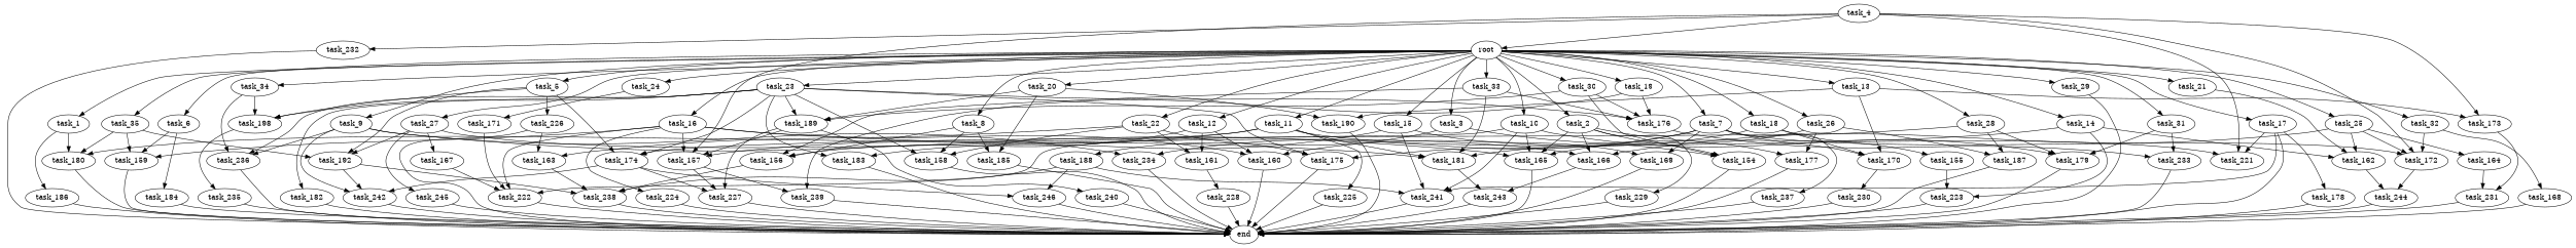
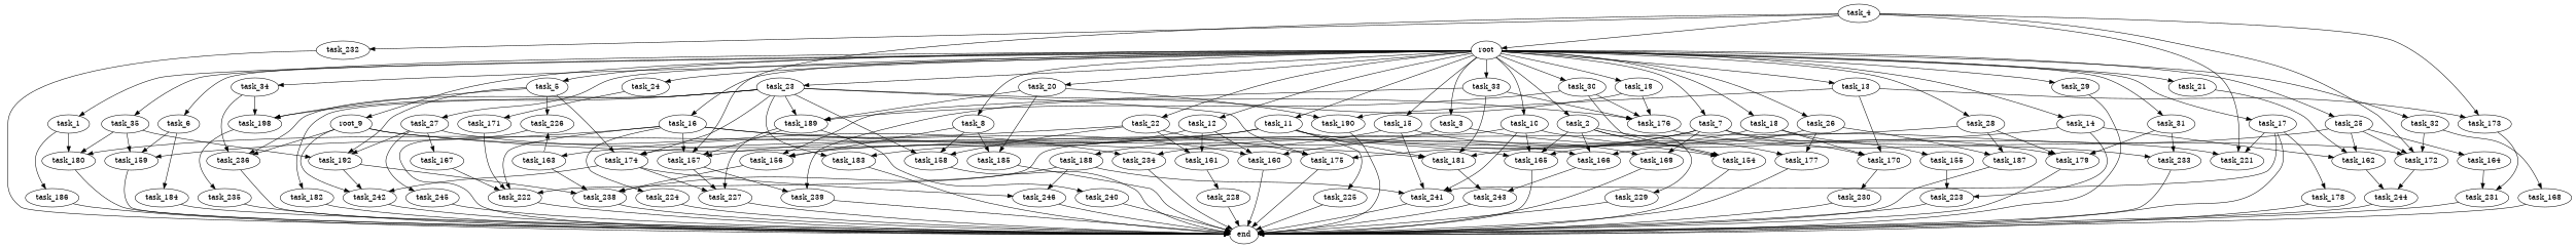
  digraph {
    fontname="DejaVu Serif"
    node [fontname="DejaVu Serif"]
    edge [fontname="DejaVu Serif"]
    root
    task_1
    task_2
    task_3
    task_5
    task_6
    task_7
    task_8
-   task_9
+   task_9 [label=root_9]
    task_10
    task_11
    task_12
    task_13
    task_14
    task_15
    task_16
    task_17
    task_18
    task_19
    task_20
    task_21
    task_22
    task_23
    task_24
    task_25
    task_26
    task_27
    task_28
    task_29
    task_30
    task_31
    task_32
    task_33
    task_34
    task_35
    task_180
    task_186
    task_154
    task_165
    task_166
    task_177
    task_229
    task_188
    task_4
    task_157
    task_172
    task_173
    task_221
    task_232
    task_174
    n51 [label=task_198]
    task_192
    task_226
    task_159
    task_184
    task_169
    task_170
    task_175
    task_234
-   task_237
    task_156
    task_158
    task_185
    task_236
    task_242
    task_179
    task_222
    task_241
    task_181
    task_225
    task_160
    task_161
    task_190
    task_162
    task_223
    task_183
    task_224
    task_178
    end
    task_155
    task_176
    task_239
    task_189
    task_163
    task_182
    task_171
    task_164
    task_187
    task_167
    task_245
    task_233
    task_168
    task_243
    task_238
    task_246
    task_227
    task_244
    task_231
    task_235
    task_230
    task_228
    task_240
    root -> task_1
    root -> task_2
    root -> task_3
    root -> task_5
    root -> task_6
    root -> task_7
    root -> task_8
    root -> task_9
    root -> task_10
    root -> task_11
    root -> task_12
    root -> task_13
    root -> task_14
    root -> task_15
    root -> task_16
    root -> task_17
    root -> task_18
    root -> task_19
    root -> task_20
    root -> task_21
    root -> task_22
    root -> task_23
    root -> task_24
    root -> task_25
    root -> task_26
    root -> task_27
    root -> task_28
    root -> task_29
    root -> task_30
    root -> task_31
    root -> task_32
    root -> task_33
    root -> task_34
    root -> task_35
    task_1 -> task_180
    task_1 -> task_186
    task_2 -> task_154
    task_2 -> task_165
    task_2 -> task_166
    task_2 -> task_177
    task_2 -> task_229
    task_3 -> task_154
    task_3 -> task_188
    task_5 -> task_174
    task_5 -> n51
    task_5 -> task_192
    task_5 -> task_226
    task_6 -> task_159
    task_6 -> task_184
    task_7 -> task_172
    task_7 -> task_169
    task_7 -> task_170
    task_7 -> task_175
    task_7 -> task_234
-   task_7 -> task_237
    task_8 -> task_156
    task_8 -> task_158
    task_8 -> task_185
    task_9 -> task_165
    task_9 -> task_234
    task_9 -> task_236
    task_9 -> task_242
    task_10 -> task_165
    task_10 -> task_179
    task_10 -> task_222
    task_10 -> task_241
    task_11 -> task_180
    task_11 -> task_157
    task_11 -> task_221
    task_11 -> task_181
    task_11 -> task_225
    task_12 -> task_156
    task_12 -> task_160
    task_12 -> task_161
    task_13 -> task_173
    task_13 -> task_170
    task_13 -> task_190
    task_14 -> task_181
    task_14 -> task_162
    task_14 -> task_223
    task_15 -> task_169
    task_15 -> task_241
    task_15 -> task_183
    task_16 -> task_157
    task_16 -> task_159
    task_16 -> task_222
    task_16 -> task_181
    task_16 -> task_160
    task_16 -> task_224
    task_17 -> task_221
    task_17 -> task_241
    task_17 -> task_178
    task_17 -> end
    task_18 -> task_170
    task_18 -> task_160
    task_18 -> task_155
    task_19 -> task_176
    task_19 -> task_239
    task_20 -> task_185
    task_20 -> task_190
    task_20 -> task_189
    task_21 -> task_162
    task_22 -> task_175
    task_22 -> task_158
    task_22 -> task_161
    task_22 -> task_163
    task_23 -> task_174
    task_23 -> n51
    task_23 -> task_175
    task_23 -> task_158
    task_23 -> task_236
    task_23 -> task_183
    task_23 -> task_176
    task_23 -> task_189
    task_23 -> task_182
    task_24 -> task_171
    task_25 -> task_166
    task_25 -> task_172
    task_25 -> task_162
    task_25 -> task_164
    task_26 -> task_165
    task_26 -> task_177
    task_26 -> task_187
    task_27 -> task_166
    task_27 -> task_192
    task_27 -> task_167
    task_27 -> task_245
    task_28 -> task_174
    task_28 -> task_179
    task_28 -> task_187
    task_29 -> end
    task_30 -> task_154
    task_30 -> task_176
    task_30 -> task_189
    task_31 -> task_179
    task_31 -> task_233
    task_32 -> task_172
    task_32 -> task_168
    task_33 -> task_156
    task_33 -> task_181
    task_33 -> task_176
    task_34 -> n51
    task_34 -> task_236
    task_35 -> task_180
    task_35 -> task_192
    task_35 -> task_159
    task_180 -> end
    task_186 -> end
    task_154 -> end
    task_165 -> end
    task_166 -> task_243
    task_177 -> end
    task_229 -> end
    task_188 -> task_241
    task_188 -> task_238
    task_188 -> task_246
    task_4 -> root
    task_4 -> task_157
    task_4 -> task_172
    task_4 -> task_173
    task_4 -> task_221
    task_4 -> task_232
    task_157 -> task_239
    task_157 -> task_227
    task_172 -> task_244
    task_173 -> task_231
    task_232 -> end
    task_174 -> task_242
    task_174 -> task_246
    task_174 -> task_227
    n51 -> task_235
    task_192 -> task_242
    task_192 -> task_238
    task_226 -> end
    task_159 -> end
    task_184 -> end
    task_169 -> end
    task_170 -> task_230
    task_175 -> end
    task_234 -> end
-   task_237 -> end
    task_156 -> task_238
    task_158 -> end
    task_185 -> end
    task_236 -> end
    task_242 -> end
    task_179 -> end
    task_222 -> end
    task_241 -> end
    task_181 -> task_243
    task_225 -> end
    task_160 -> end
    task_161 -> task_228
    task_190 -> end
    task_162 -> task_244
    task_223 -> end
    task_183 -> end
    task_224 -> end
    task_178 -> end
    task_155 -> task_223
    task_176 -> task_233
    task_239 -> end
    task_189 -> task_157
    task_189 -> task_227
    task_189 -> task_240
-   task_226 -> task_163
+   task_163 -> task_226
    task_163 -> task_238
    task_182 -> end
    task_171 -> task_222
    task_164 -> task_231
    task_187 -> end
    task_167 -> task_222
    task_245 -> end
    task_233 -> end
    task_168 -> end
    task_243 -> end
    task_238 -> end
    task_246 -> end
    task_227 -> end
    task_244 -> end
    task_231 -> end
    task_235 -> end
    task_230 -> end
    task_228 -> end
    task_240 -> end
  }
